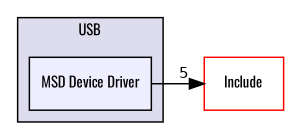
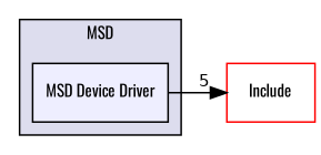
  digraph {
    compound=true
    rankdir=LR
    fontname=Oswald
    node [fontname=Oswald fontsize=10 shape=box style=filled]
    n1 [fillcolor="#eeeeff" label="MSD Device Driver" pencolor=black]
    n2 [color=red fillcolor=white label=Include]
    subgraph cluster_1 {
      bgcolor="#ddddee"
      fontsize=10
-     label=USB
+     label=MSD
      pencolor=black
      n1
    }
    n1 -> n2 [headlabel=5 labeldistance=1.5 labelfontname=Helvetica labelfontsize=10 fontname=Oswald]
  }
